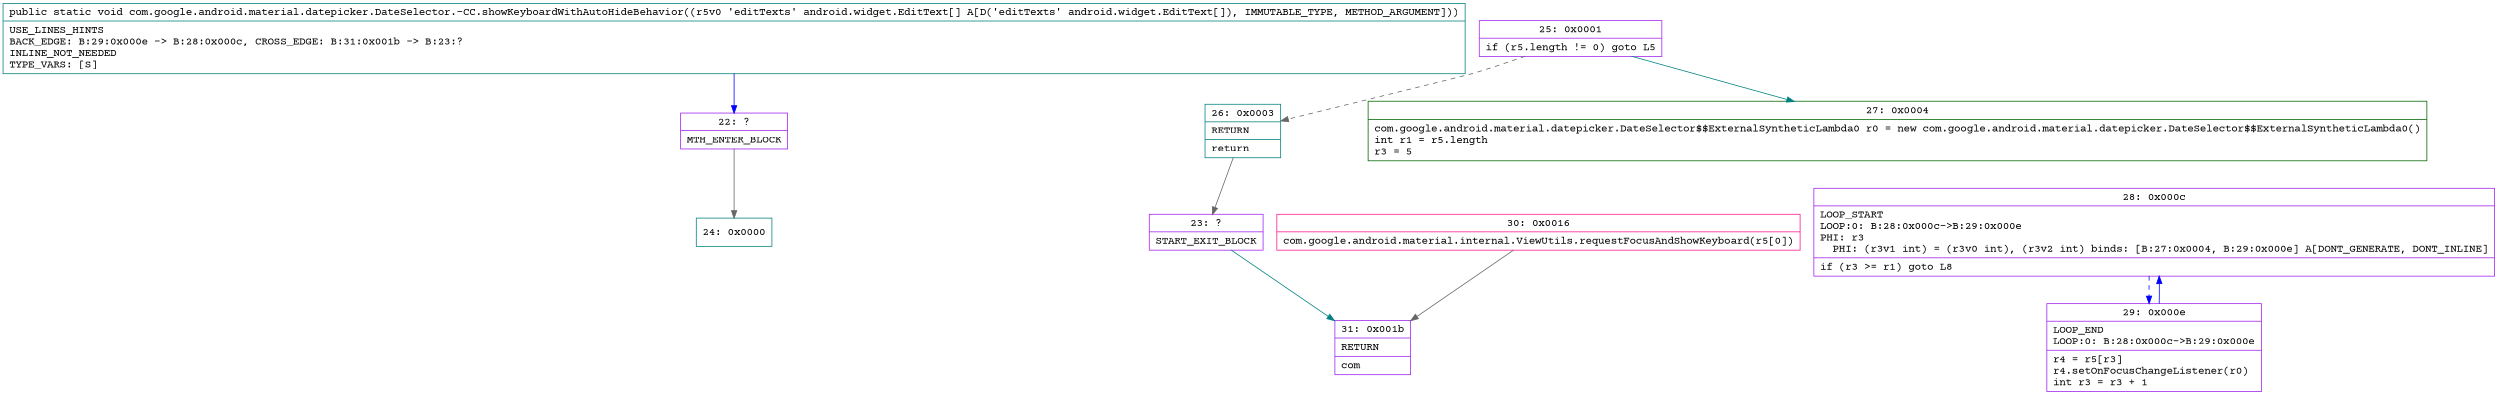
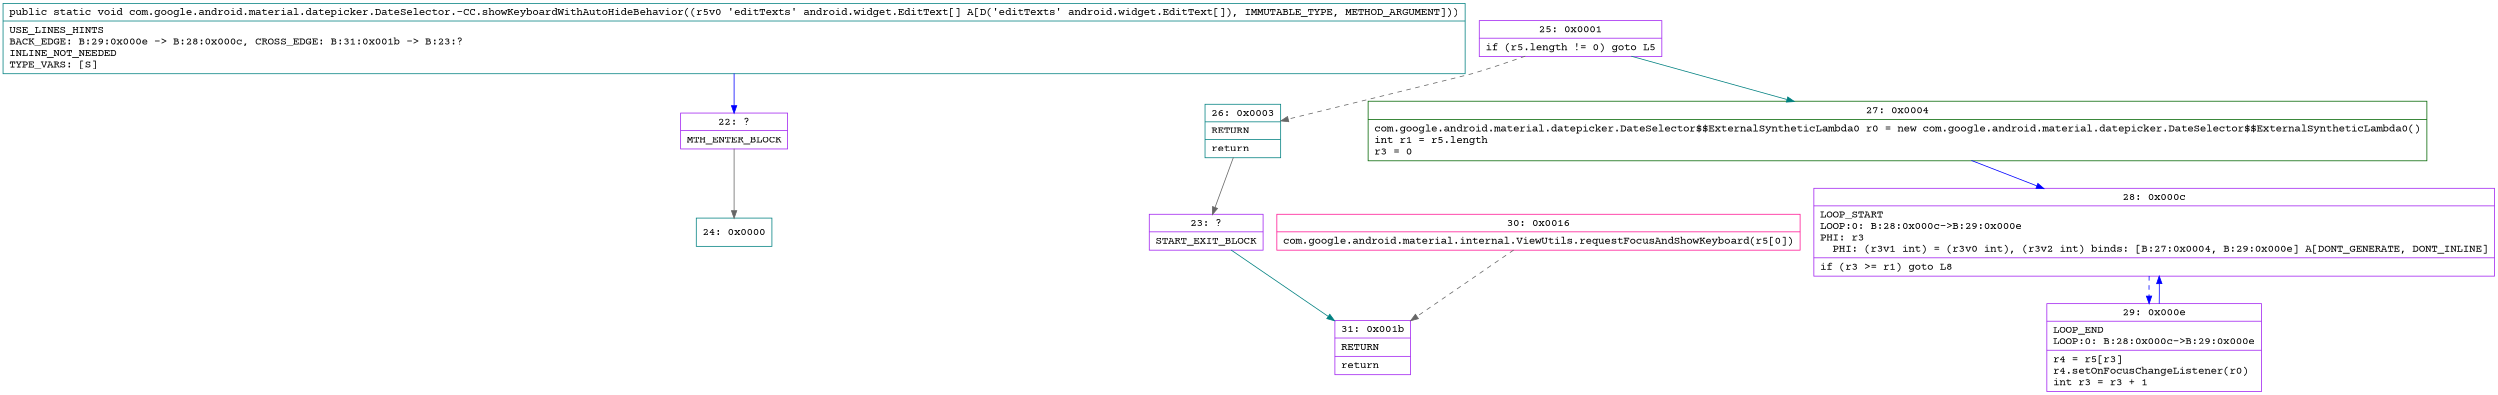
  digraph {
    fontname="Courier Prime"
    node [color=purple fontname="Courier Prime" shape=record]
    edge [color=gray40 fontname="Courier Prime"]
    n1 [label="{22\:\ ?|MTH_ENTER_BLOCK\l}"]
    n2 [color=teal label="{24\:\ 0x0000}"]
    n3 [label="{25\:\ 0x0001|if (r5.length != 0) goto L5\l}"]
    n4 [color=teal label="{26\:\ 0x0003|RETURN\l|return\l}"]
-   n5 [color=darkgreen label="{27\:\ 0x0004|com.google.android.material.datepicker.DateSelector$$ExternalSyntheticLambda0 r0 = new com.google.android.material.datepicker.DateSelector$$ExternalSyntheticLambda0()\lint r1 = r5.length\lr3 = 5\l}"]
+   n5 [color=darkgreen label="{27\:\ 0x0004|com.google.android.material.datepicker.DateSelector$$ExternalSyntheticLambda0 r0 = new com.google.android.material.datepicker.DateSelector$$ExternalSyntheticLambda0()\lint r1 = r5.length\lr3 = 0\l}"]
    n6 [label="{23\:\ ?|START_EXIT_BLOCK\l}"]
    n7 [label="{28\:\ 0x000c|LOOP_START\lLOOP:0: B:28:0x000c\-\>B:29:0x000e\lPHI: r3 \l  PHI: (r3v1 int) = (r3v0 int), (r3v2 int) binds: [B:27:0x0004, B:29:0x000e] A[DONT_GENERATE, DONT_INLINE]\l|if (r3 \>= r1) goto L8\l}"]
-   n8 [label="{31\:\ 0x001b|RETURN\l|com\l}"]
+   n8 [label="{31\:\ 0x001b|RETURN\l|return\l}"]
    n9 [label="{29\:\ 0x000e|LOOP_END\lLOOP:0: B:28:0x000c\-\>B:29:0x000e\l|r4 = r5[r3]\lr4.setOnFocusChangeListener(r0)\lint r3 = r3 + 1\l}"]
    n10 [color=deeppink label="{30\:\ 0x0016|com.google.android.material.internal.ViewUtils.requestFocusAndShowKeyboard(r5[0])\l}"]
    n11 [color=teal label="{public static void com.google.android.material.datepicker.DateSelector.\-CC.showKeyboardWithAutoHideBehavior((r5v0 'editTexts' android.widget.EditText[] A[D('editTexts' android.widget.EditText[]), IMMUTABLE_TYPE, METHOD_ARGUMENT]))  | USE_LINES_HINTS\lBACK_EDGE: B:29:0x000e \-\> B:28:0x000c, CROSS_EDGE: B:31:0x001b \-\> B:23:?\lINLINE_NOT_NEEDED\lTYPE_VARS: [S]\l}"]
    n1 -> n2
    n3 -> n4 [style=dashed]
    n3 -> n5 [color=teal]
    n4 -> n6
+   n5 -> n7 [color=blue]
    n6 -> n8 [color=teal]
    n7 -> n9 [color=blue style=dashed]
    n9 -> n7 [color=blue]
-   n10 -> n8
+   n10 -> n8 [style=dashed]
    n11 -> n1 [color=blue]
  }
